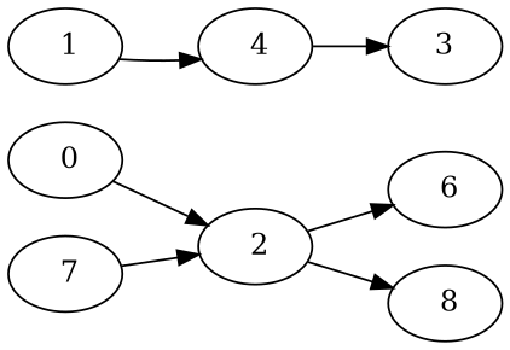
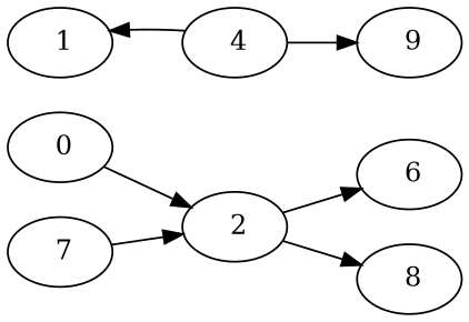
  digraph {
    rankdir=LR
    " 0"
    " 2"
    " 6"
    " 8"
    " 1"
    " 4"
    " 7"
-   " 9" [label=3]
+   " 9"
    " 0" -> " 2"
    " 2" -> " 6"
    " 2" -> " 8"
-   " 1" -> " 4"
+   " 4" -> " 1"
    " 4" -> " 9"
    " 7" -> " 2"
  }
